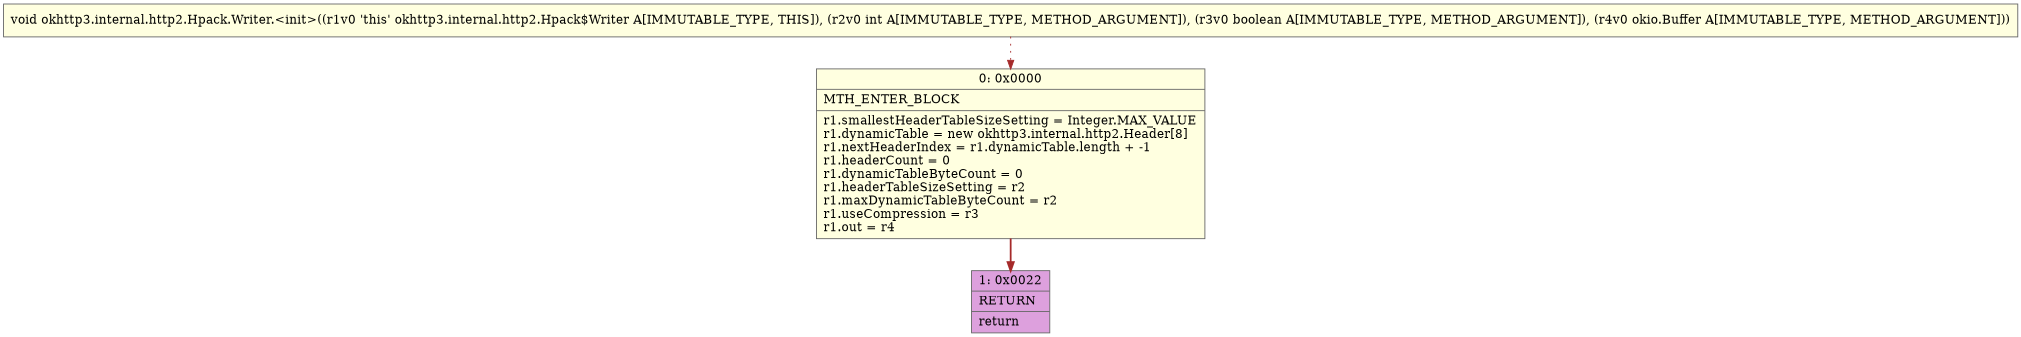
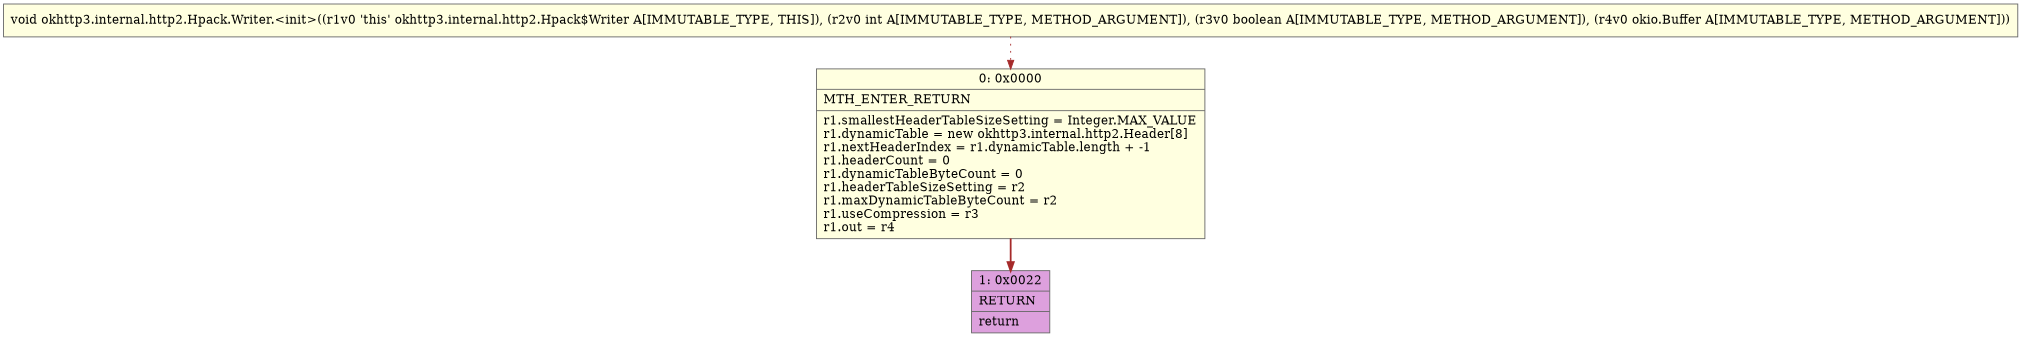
  digraph {
    node [shape=record style=filled fillcolor=lightyellow color=gray40]
    edge [color=brown]
-   n1 [label="{0\:\ 0x0000|MTH_ENTER_BLOCK\l|r1.smallestHeaderTableSizeSetting = Integer.MAX_VALUE\lr1.dynamicTable = new okhttp3.internal.http2.Header[8]\lr1.nextHeaderIndex = r1.dynamicTable.length + \-1\lr1.headerCount = 0\lr1.dynamicTableByteCount = 0\lr1.headerTableSizeSetting = r2\lr1.maxDynamicTableByteCount = r2\lr1.useCompression = r3\lr1.out = r4\l}"]
+   n1 [label="{0\:\ 0x0000|MTH_ENTER_RETURN\l|r1.smallestHeaderTableSizeSetting = Integer.MAX_VALUE\lr1.dynamicTable = new okhttp3.internal.http2.Header[8]\lr1.nextHeaderIndex = r1.dynamicTable.length + \-1\lr1.headerCount = 0\lr1.dynamicTableByteCount = 0\lr1.headerTableSizeSetting = r2\lr1.maxDynamicTableByteCount = r2\lr1.useCompression = r3\lr1.out = r4\l}"]
    n2 [label="{1\:\ 0x0022|RETURN\l|return\l}" fillcolor=plum]
    n3 [label="{void okhttp3.internal.http2.Hpack.Writer.\<init\>((r1v0 'this' okhttp3.internal.http2.Hpack$Writer A[IMMUTABLE_TYPE, THIS]), (r2v0 int A[IMMUTABLE_TYPE, METHOD_ARGUMENT]), (r3v0 boolean A[IMMUTABLE_TYPE, METHOD_ARGUMENT]), (r4v0 okio.Buffer A[IMMUTABLE_TYPE, METHOD_ARGUMENT])) }"]
    n1 -> n2 [style=bold]
    n3 -> n1 [style=dotted]
  }
